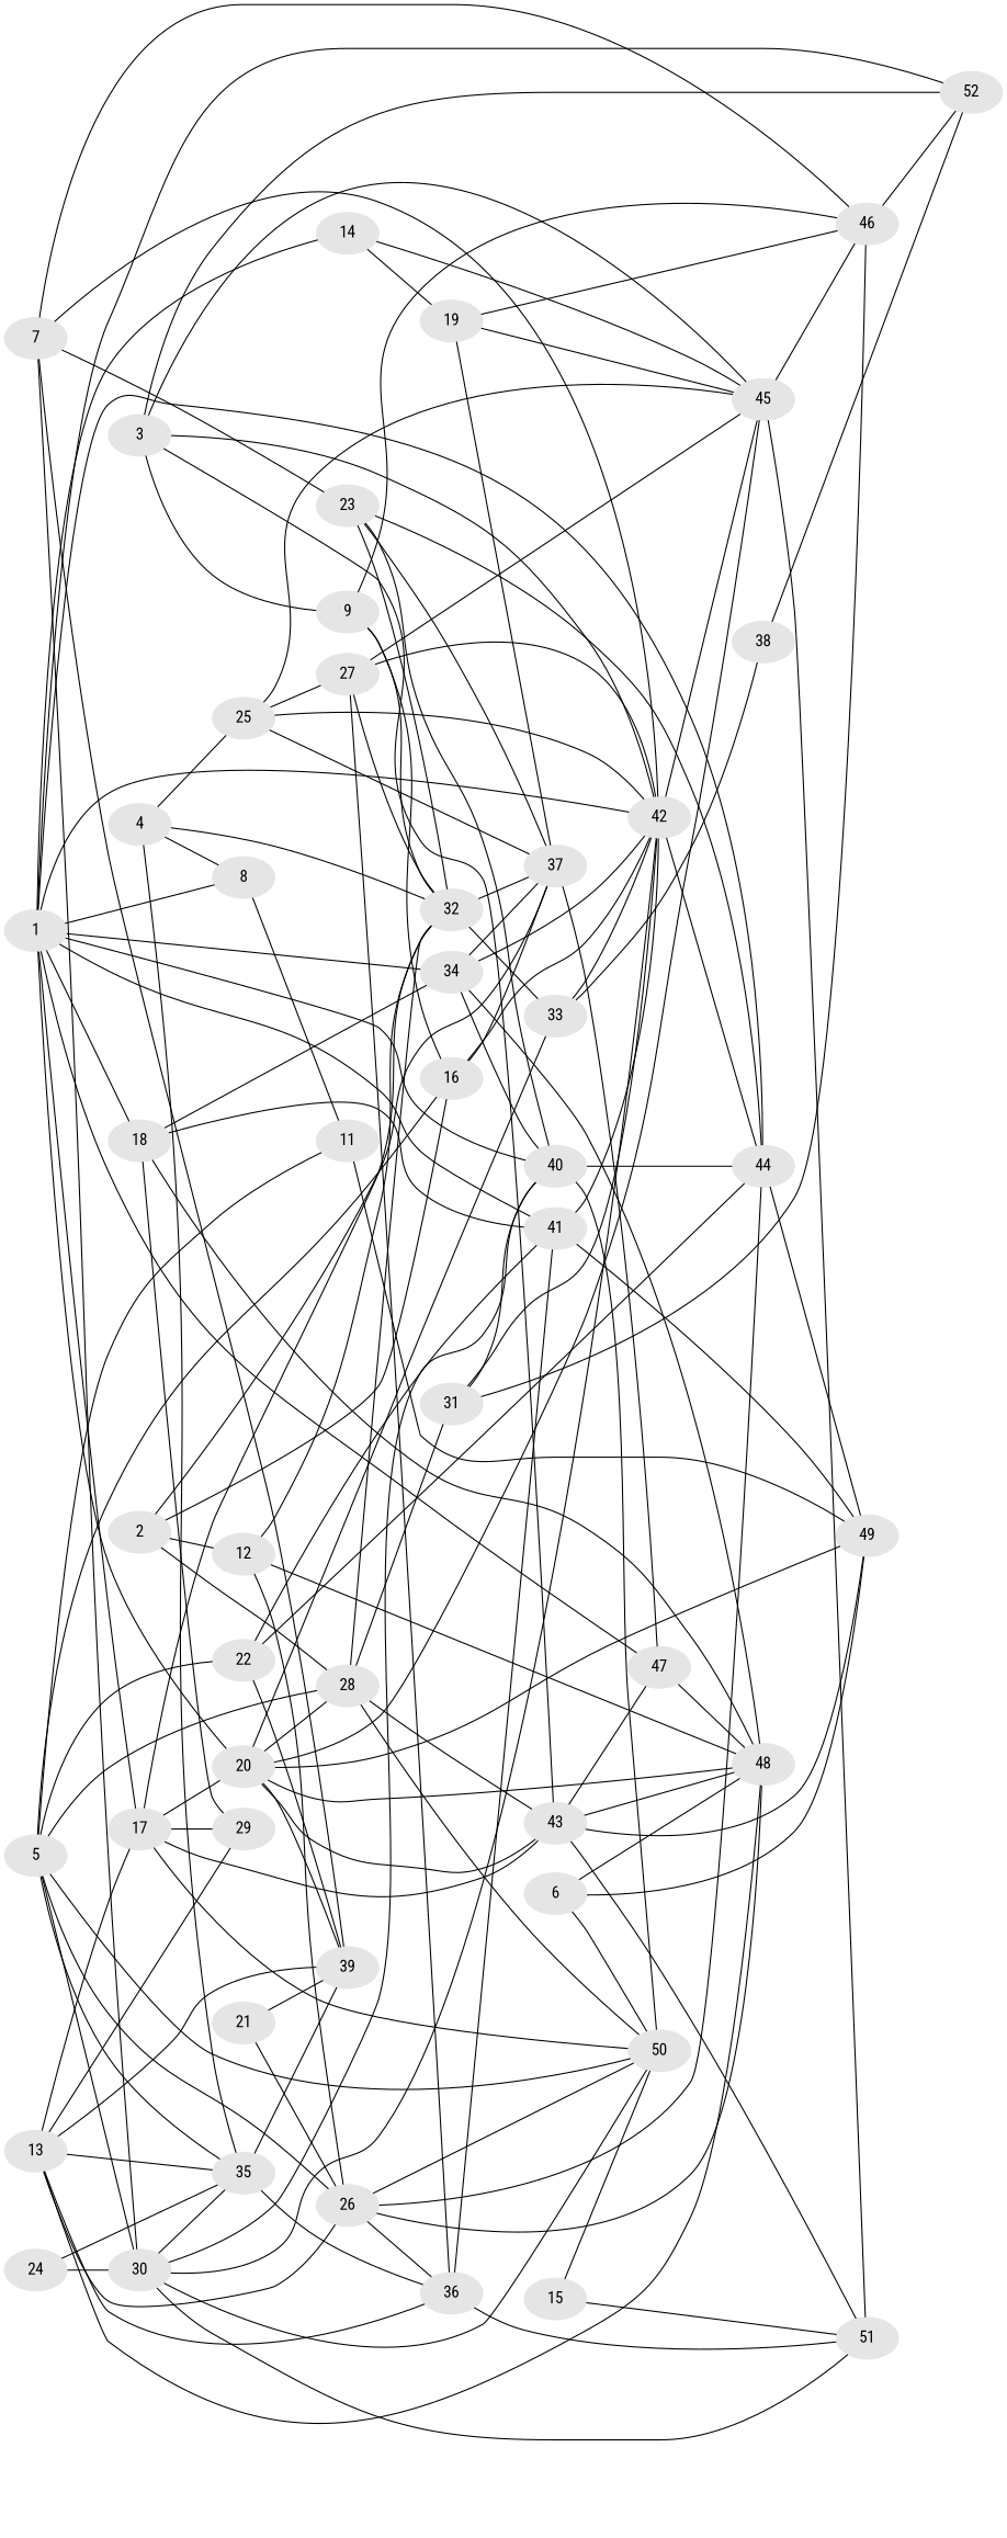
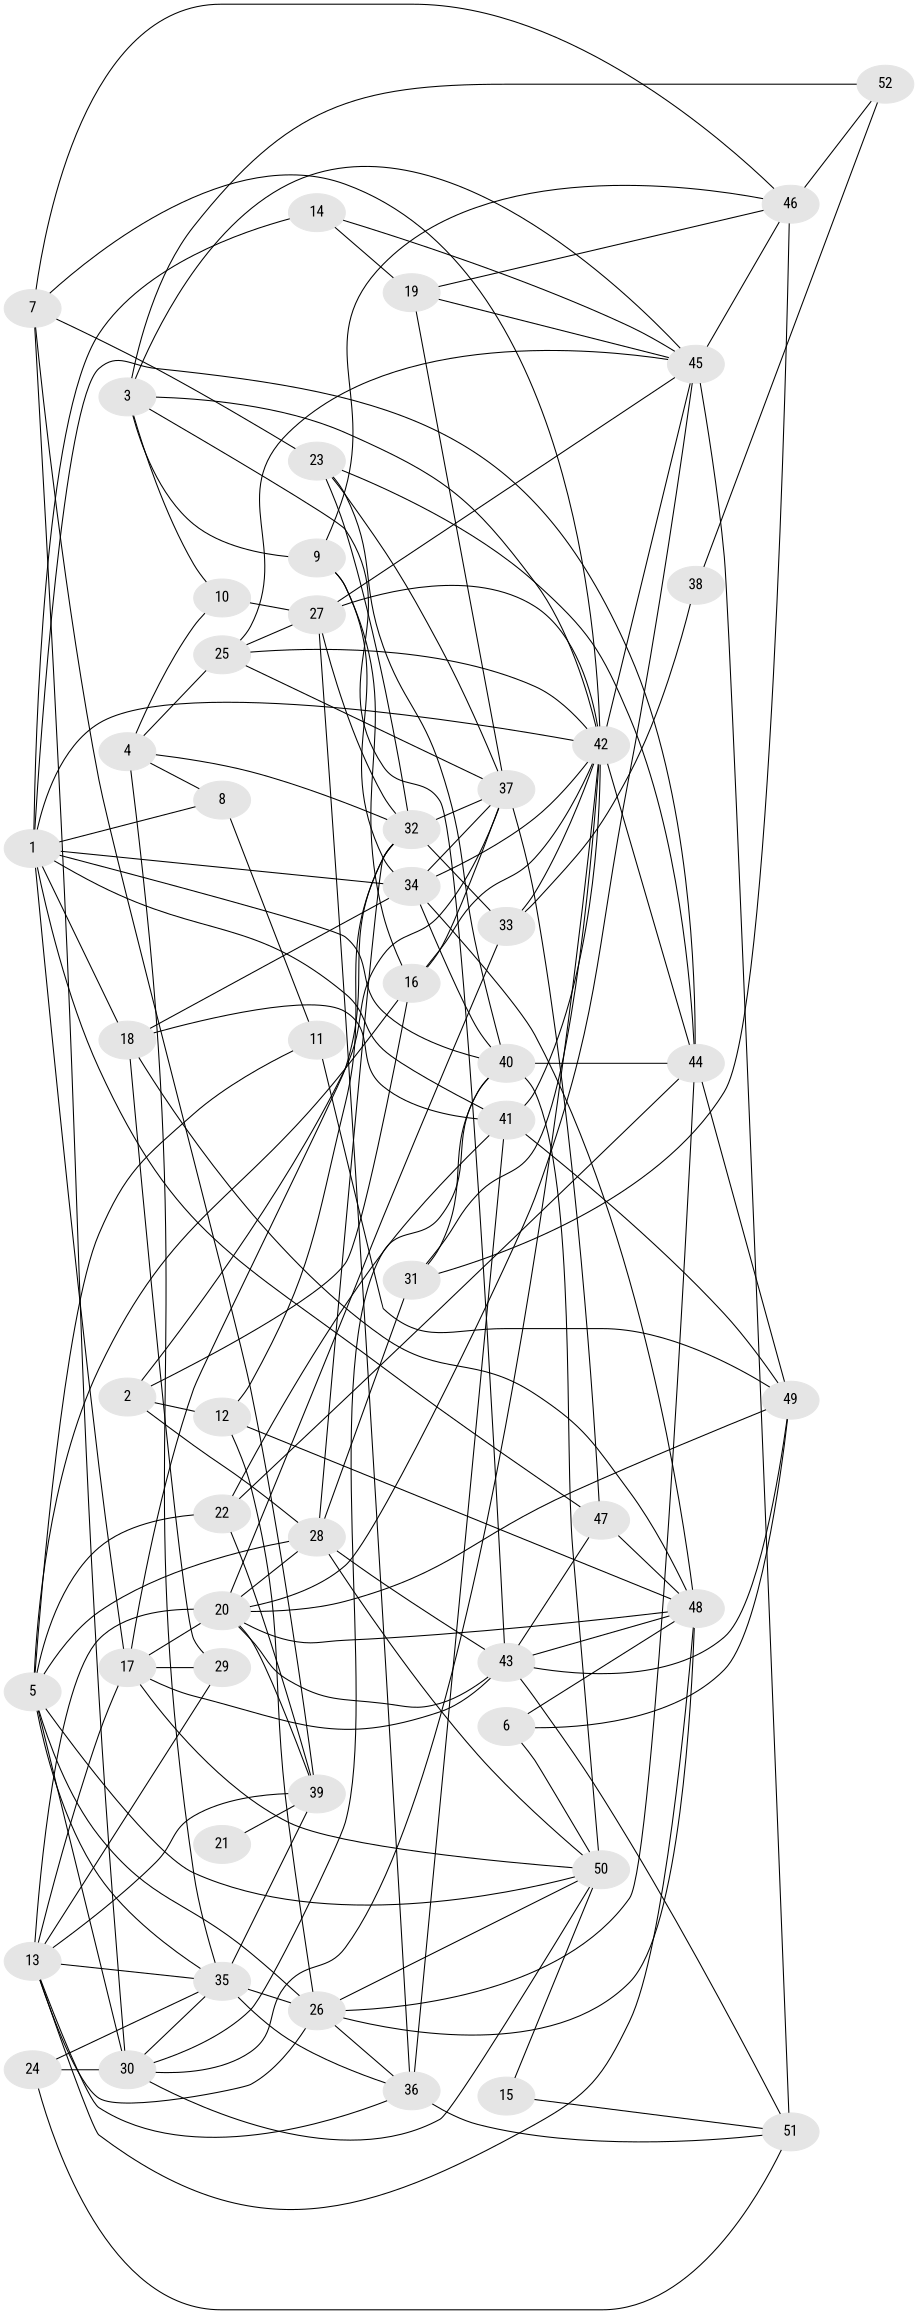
  graph {
    fontname="Roboto Condensed"
    rankdir=LR
    node [color=gray90 fontname="Roboto Condensed" style=filled]
    edge [fontname="Roboto Condensed" weight=1.0]
    1
    8
    14
    17
    18
    20
    34
    40
    41
    42
    44
    47
    52
    11
    45
    19
    43
    32
    50
    29
    48
    28
    49
    39
    33
    37
    2
    12
    16
    26
    31
    3
    9
+   10
    46
    27
    51
    4
    25
    35
    36
    5
    22
    30
    6
    7
    23
    15
    13
    38
    21
    24
    1 -- 8
    1 -- 14
    1 -- 17
    1 -- 18
-   1 -- 20
+   13 -- 20
    1 -- 34
    1 -- 40
    1 -- 41
    1 -- 42
    1 -- 44
    1 -- 47
-   1 -- 52 [weight=2.0]
    8 -- 11
    14 -- 45
    14 -- 19
    17 -- 20
    17 -- 43
    17 -- 32
    17 -- 50
    17 -- 29
    18 -- 34
    18 -- 41
    18 -- 29
    18 -- 48
    20 -- 45
    20 -- 43
    20 -- 48
    20 -- 28
    20 -- 49
    20 -- 39
    20 -- 33
    34 -- 40
    34 -- 42
    34 -- 48
    34 -- 37
    40 -- 44
    40 -- 50
    41 -- 42
    41 -- 49
    42 -- 44
    42 -- 45
    44 -- 49
    47 -- 48
    11 -- 49
    45 -- 46
    45 -- 51
    19 -- 45
    19 -- 37
    19 -- 46
    43 -- 47
    43 -- 48
    43 -- 49
    43 -- 51
    32 -- 33
    32 -- 37
    28 -- 43
    28 -- 32
    28 -- 50
    28 -- 31
    33 -- 42
    33 -- 38
    37 -- 47
    2 -- 28
    2 -- 37
    2 -- 12
    2 -- 16
    12 -- 32
    12 -- 48
    12 -- 26
    16 -- 42
    16 -- 37
    26 -- 44
    26 -- 50
    26 -- 48
    26 -- 36
    31 -- 40
    31 -- 42
    31 -- 46
    3 -- 42 [weight=2.0]
    3 -- 52
    3 -- 45
    3 -- 43
    3 -- 9
-   9 -- 32
+   3 -- 10
+   9 -- 34
    9 -- 16
    9 -- 46
+   10 -- 27 [weight=2.0]
    46 -- 52
    27 -- 42
    27 -- 45
    27 -- 32
    27 -- 36
    4 -- 8
    4 -- 32 [weight=2.0]
+   4 -- 10
    4 -- 25
    4 -- 35
    25 -- 42
    25 -- 45
    25 -- 37
    25 -- 27
    35 -- 39
    35 -- 36
    36 -- 41
    36 -- 51
    5 -- 11
    5 -- 50
    5 -- 28
    5 -- 16
    5 -- 26
    5 -- 35
    5 -- 22
    5 -- 30
    22 -- 41
    22 -- 44
    22 -- 39
    30 -- 40
    30 -- 42
    30 -- 50
-   30 -- 51
+   24 -- 51
    30 -- 35
    6 -- 50
    6 -- 48
    6 -- 49
    7 -- 42
    7 -- 39
    7 -- 46
    7 -- 30
    7 -- 23
    23 -- 40
    23 -- 44
    23 -- 32
    23 -- 37
    15 -- 50
    15 -- 51
    13 -- 17
    13 -- 29
    13 -- 48
    13 -- 39
    13 -- 26
    13 -- 35
    13 -- 36
    38 -- 52
    21 -- 39
-   21 -- 26
+   35 -- 26
    24 -- 35
    24 -- 30
  }
